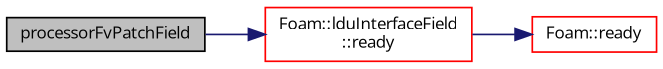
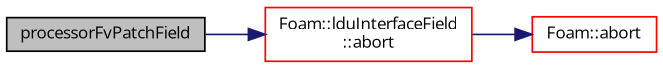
  digraph {
    fontname="Open Sans"
    rankdir=LR
    node [color=red fontname="Open Sans" fontsize=10 shape=record]
    edge [color=midnightblue fontname="Open Sans" fontsize=10 labelfontname=Helvetica labelfontsize=10 style=solid]
    n1 [color=black fillcolor=grey75 fontcolor=black height=0.2 label=processorFvPatchField style=filled width=0.4]
-   n2 [height=0.2 label="Foam::lduInterfaceField\l::ready" width=0.4]
-   n3 [height=0.2 label="Foam::ready" width=0.4]
+   n2 [height=0.2 label="Foam::lduInterfaceField\l::abort" width=0.4]
+   n3 [height=0.2 label="Foam::abort" width=0.4]
    n1 -> n2
    n2 -> n3
  }
